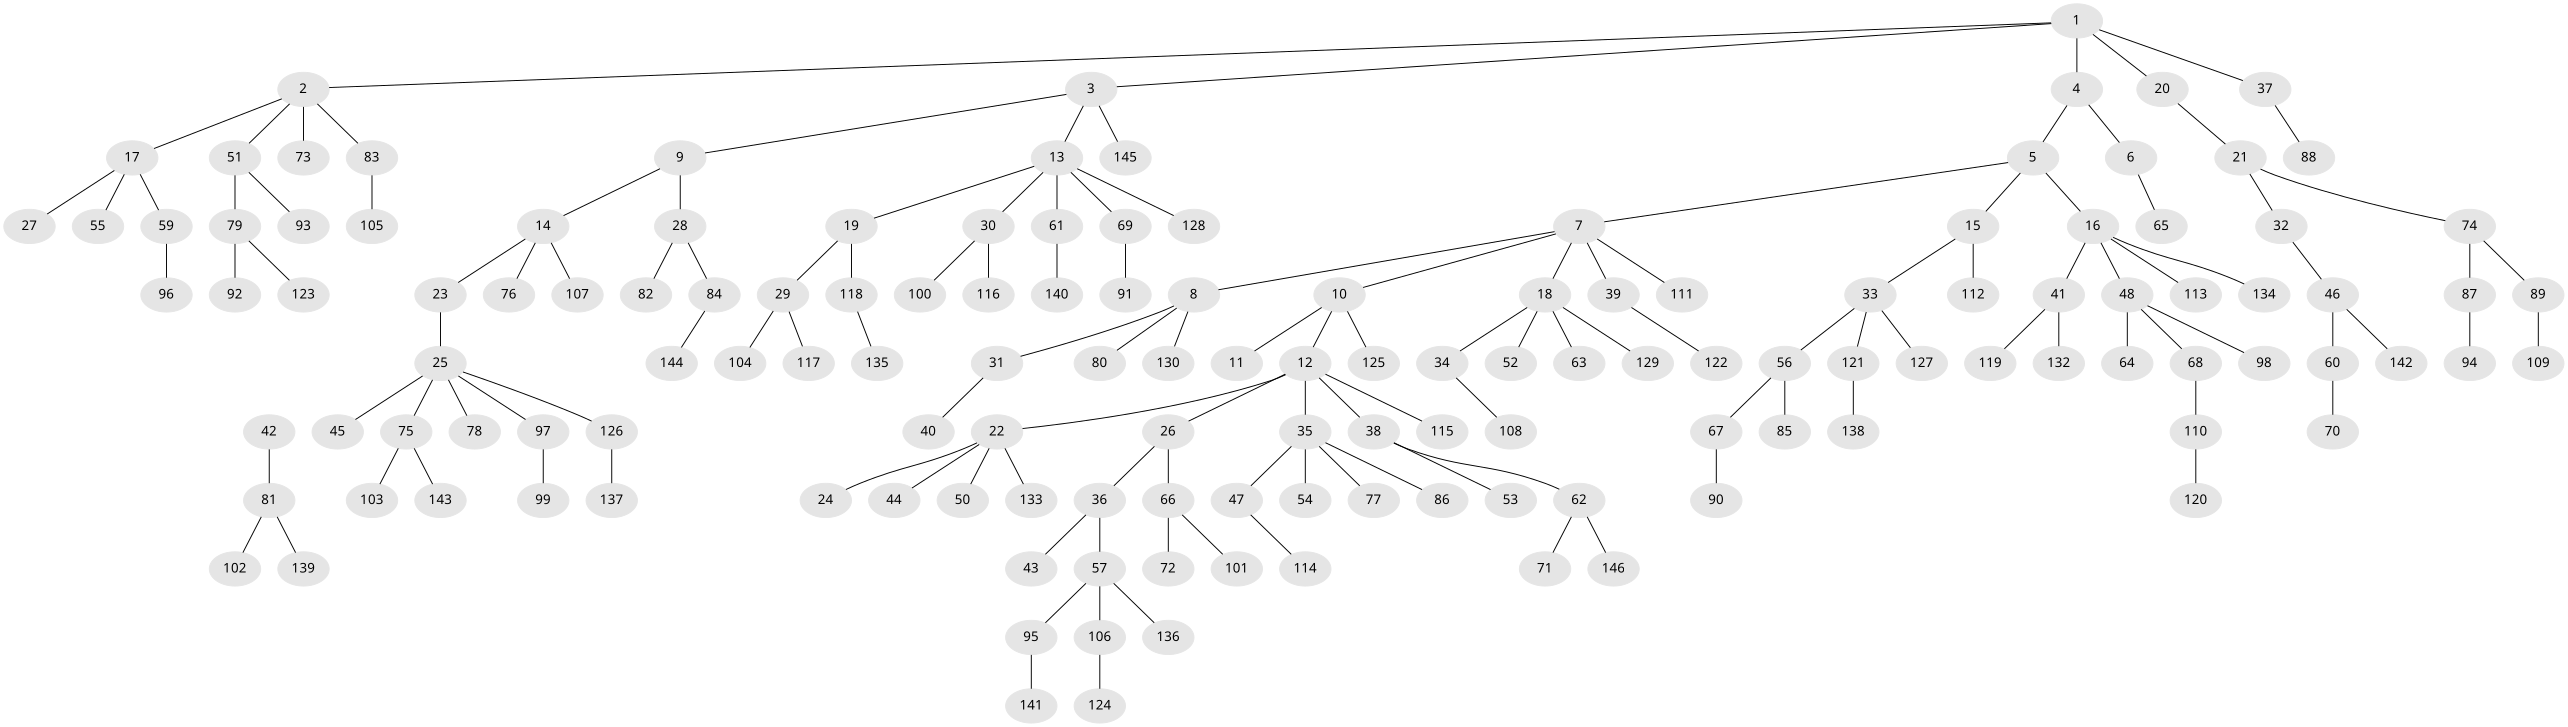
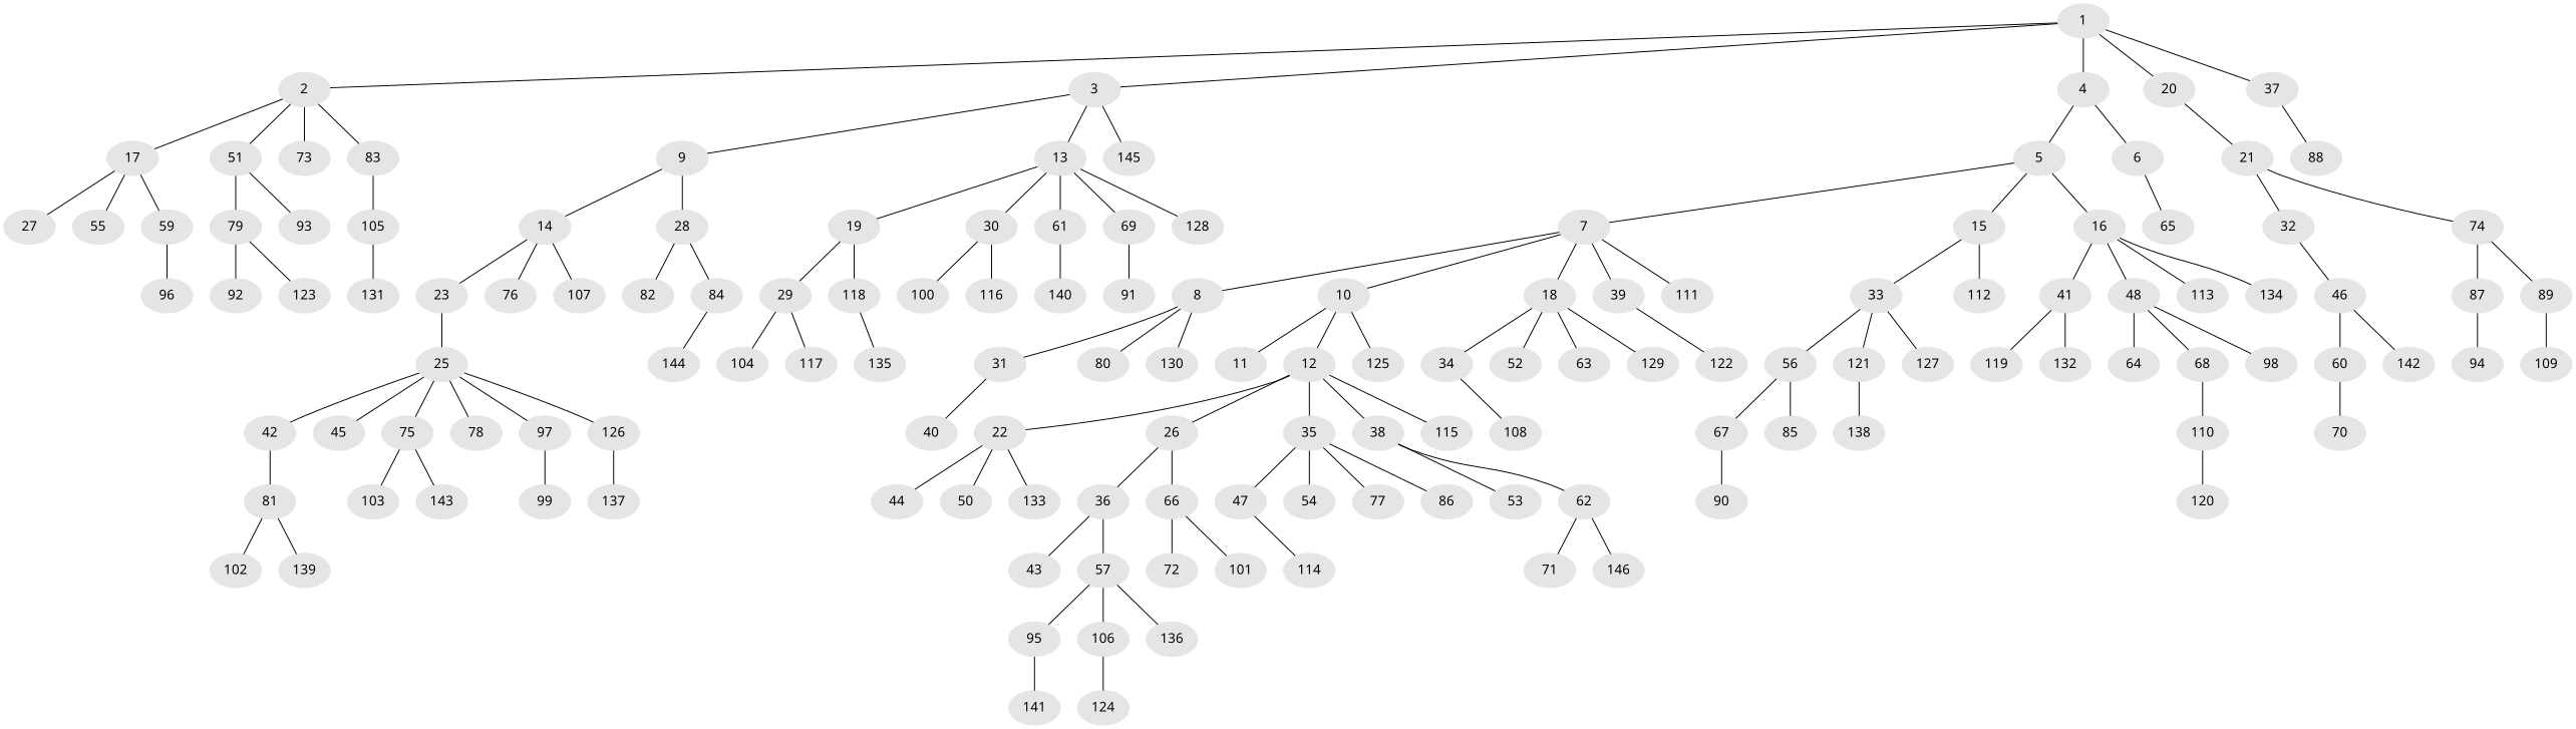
  graph {
    fontname="Noto Sans"
    node [color=gray90 fontname="Noto Sans" style=filled]
    edge [fontname="Noto Sans"]
    1
    2
    3
    4
    20
    37
    17
    51
    73
    83
    9
    13
    145
    5
    6
    21
    88
    27
    55
    59
    79
    93
    105
    14
    28
    19
    30
    61
    69
    128
    7
    15
    16
    65
    8
    10
    18
    39
    111
    33
    112
    41
    48
    113
    134
    31
    80
    130
    11
    12
    125
    34
    52
    63
    129
    122
    40
    23
    76
    107
    82
    84
    22
    26
    35
    38
    115
-   24
    44
    50
    133
    36
    66
    47
    54
    77
    86
    53
    62
    29
    118
    100
    116
    140
    91
    25
    56
    121
    127
    119
    132
    64
    68
    98
    96
    108
    104
    117
    135
    32
    74
    46
    87
    89
    42
    45
    75
    78
    97
    126
    81
    103
    143
    99
    137
    43
    57
    72
    101
    144
    60
    142
    67
    85
    138
    114
    95
    106
    136
    71
    146
    102
    139
    70
    110
    92
    123
    90
    141
    124
    120
    94
    109
+   131
    1 -- 2
    1 -- 3
    1 -- 4
    1 -- 20
    1 -- 37
    2 -- 17
    2 -- 51
    2 -- 73
    2 -- 83
    3 -- 9
    3 -- 13
    3 -- 145
    4 -- 5
    4 -- 6
    20 -- 21
    37 -- 88
    17 -- 27
    17 -- 55
    17 -- 59
    51 -- 79
    51 -- 93
    83 -- 105
    9 -- 14
    9 -- 28
    13 -- 19
    13 -- 30
    13 -- 61
    13 -- 69
    13 -- 128
    5 -- 7
    5 -- 15
    5 -- 16
    6 -- 65
    21 -- 32
    21 -- 74
    59 -- 96
    79 -- 92
    79 -- 123
+   105 -- 131
    14 -- 23
    14 -- 76
    14 -- 107
    28 -- 82
    28 -- 84
    19 -- 29
    19 -- 118
    30 -- 100
    30 -- 116
    61 -- 140
    69 -- 91
    7 -- 8
    7 -- 10
    7 -- 18
    7 -- 39
    7 -- 111
    15 -- 33
    15 -- 112
    16 -- 41
    16 -- 48
    16 -- 113
    16 -- 134
    8 -- 31
    8 -- 80
    8 -- 130
    10 -- 11
    10 -- 12
    10 -- 125
    18 -- 34
    18 -- 52
    18 -- 63
    18 -- 129
    39 -- 122
    33 -- 56
    33 -- 121
    33 -- 127
    41 -- 119
    41 -- 132
    48 -- 64
    48 -- 68
    48 -- 98
    31 -- 40
    12 -- 22
    12 -- 26
    12 -- 35
    12 -- 38
    12 -- 115
    34 -- 108
    23 -- 25
    84 -- 144
-   22 -- 24
    22 -- 44
    22 -- 50
    22 -- 133
    26 -- 36
    26 -- 66
    35 -- 47
    35 -- 54
    35 -- 77
    35 -- 86
    38 -- 53
    38 -- 62
    36 -- 43
    36 -- 57
    66 -- 72
    66 -- 101
    47 -- 114
    62 -- 71
    62 -- 146
    29 -- 104
    29 -- 117
    118 -- 135
+   25 -- 42
    25 -- 45
    25 -- 75
    25 -- 78
    25 -- 97
    25 -- 126
    56 -- 67
    56 -- 85
    121 -- 138
    68 -- 110
    32 -- 46
    74 -- 87
    74 -- 89
    46 -- 60
    46 -- 142
    87 -- 94
    89 -- 109
    42 -- 81
    75 -- 103
    75 -- 143
    97 -- 99
    126 -- 137
    81 -- 102
    81 -- 139
    57 -- 95
    57 -- 106
    57 -- 136
    60 -- 70
    67 -- 90
    95 -- 141
    106 -- 124
    110 -- 120
  }
